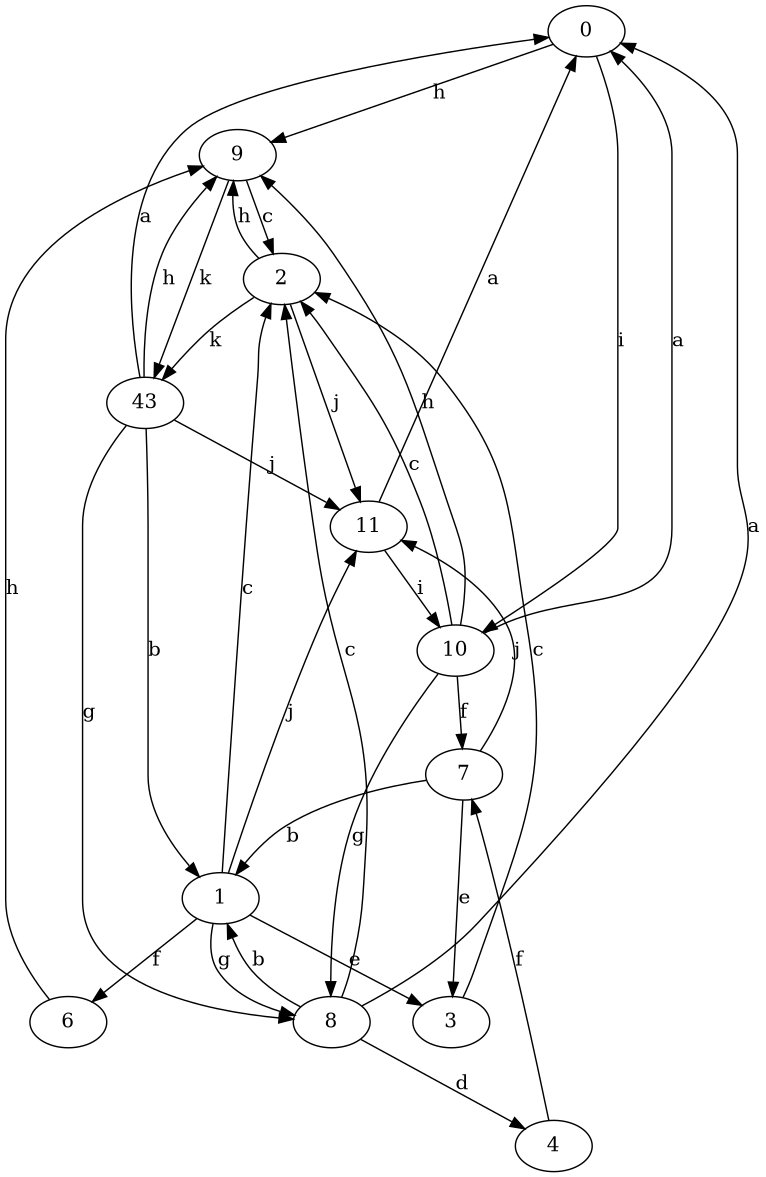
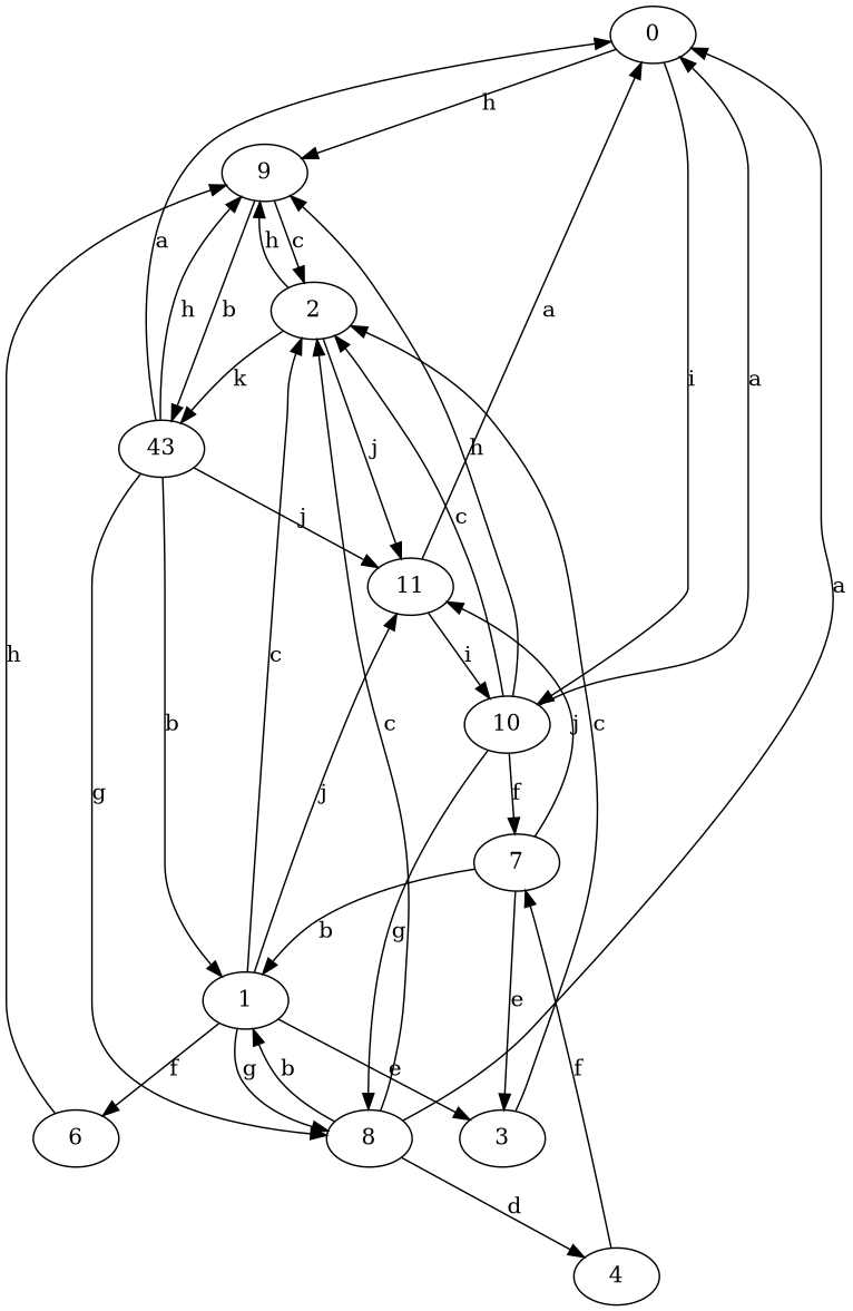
  strict digraph {
    0
    9
    10
    2
    n5 [label=43]
    8
    7
    1
    n9 [label=3]
    6
    11
    4
    0 -> 9 [label=h]
    0 -> 10 [label=i]
    9 -> 2 [label=c]
-   9 -> n5 [label=k]
+   9 -> n5 [label=b]
    10 -> 0 [label=a]
    10 -> 9 [label=h]
    10 -> 2 [label=c]
    10 -> 8 [label=g]
    10 -> 7 [label=f]
    2 -> 9 [label=h]
    2 -> n5 [label=k]
    2 -> 11 [label=j]
    n5 -> 0 [label=a]
    n5 -> 9 [label=h]
    n5 -> 8 [label=g]
    n5 -> 1 [label=b]
    n5 -> 11 [label=j]
    8 -> 0 [label=a]
    8 -> 2 [label=c]
    8 -> 1 [label=b]
    8 -> 4 [label=d]
    7 -> 1 [label=b]
    7 -> n9 [label=e]
    7 -> 11 [label=j]
    1 -> 2 [label=c]
    1 -> 8 [label=g]
    1 -> n9 [label=e]
    1 -> 6 [label=f]
    1 -> 11 [label=j]
    n9 -> 2 [label=c]
    6 -> 9 [label=h]
    11 -> 0 [label=a]
    11 -> 10 [label=i]
    4 -> 7 [label=f]
  }
